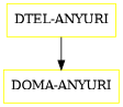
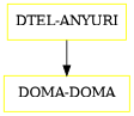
  digraph {
    node [color=yellow shape=box]
    "DTEL-ANYURI"
-   "DOMA-ANYURI"
+   "DOMA-ANYURI" [label="DOMA-DOMA"]
    "DTEL-ANYURI" -> "DOMA-ANYURI"
  }
